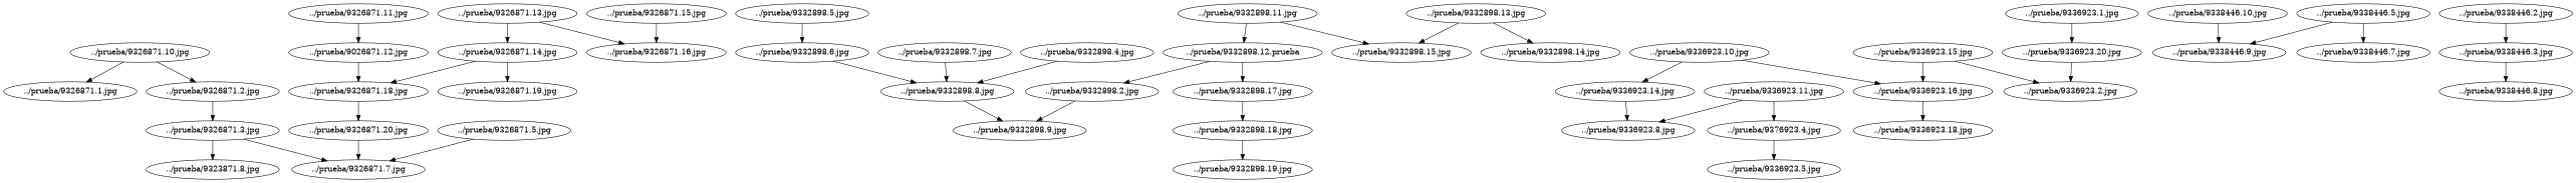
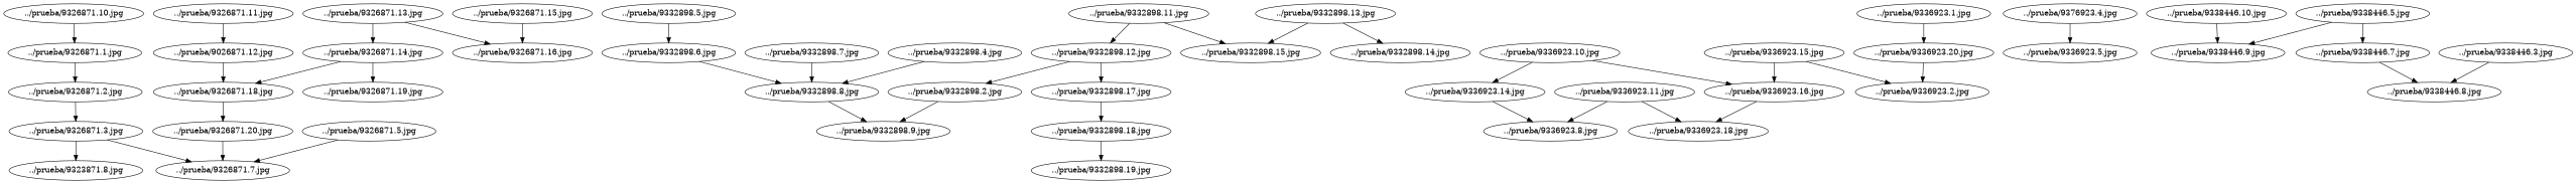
  digraph {
    "../prueba/9326871.10.jpg"
    "../prueba/9326871.1.jpg"
    "../prueba/9326871.2.jpg"
    n4 [label="../prueba/9026871.12.jpg"]
    "../prueba/9326871.11.jpg"
    "../prueba/9326871.18.jpg"
    "../prueba/9326871.20.jpg"
    "../prueba/9326871.13.jpg"
    "../prueba/9326871.14.jpg"
    "../prueba/9326871.16.jpg"
    "../prueba/9326871.19.jpg"
    "../prueba/9326871.15.jpg"
    "../prueba/9326871.7.jpg"
    "../prueba/9326871.3.jpg"
    n15 [label="../prueba/9323871.8.jpg"]
    "../prueba/9326871.5.jpg"
    "../prueba/9332898.11.jpg"
-   "../prueba/9332898.12.jpg" [label="../prueba/9332898.12.prueba"]
+   "../prueba/9332898.12.jpg"
    "../prueba/9332898.15.jpg"
    "../prueba/9332898.17.jpg"
    "../prueba/9332898.2.jpg"
    "../prueba/9332898.18.jpg"
    "../prueba/9332898.9.jpg"
    "../prueba/9332898.13.jpg"
    "../prueba/9332898.14.jpg"
    "../prueba/9332898.19.jpg"
    "../prueba/9332898.4.jpg"
    "../prueba/9332898.8.jpg"
    "../prueba/9332898.5.jpg"
    "../prueba/9332898.6.jpg"
    "../prueba/9332898.7.jpg"
    "../prueba/9336923.10.jpg"
    "../prueba/9336923.14.jpg"
    "../prueba/9336923.16.jpg"
    "../prueba/9336923.8.jpg"
    "../prueba/9336923.18.jpg"
    n37 [label="../prueba/9376923.4.jpg"]
    "../prueba/9336923.11.jpg"
    "../prueba/9336923.5.jpg"
    "../prueba/9336923.15.jpg"
    "../prueba/9336923.2.jpg"
    "../prueba/9336923.1.jpg"
    "../prueba/9336923.20.jpg"
    "../prueba/9338446.10.jpg"
    "../prueba/9338446.9.jpg"
-   "../prueba/9338446.2.jpg"
    "../prueba/9338446.3.jpg"
    "../prueba/9338446.8.jpg"
    "../prueba/9338446.5.jpg"
    "../prueba/9338446.7.jpg"
    "../prueba/9326871.10.jpg" -> "../prueba/9326871.1.jpg"
-   "../prueba/9326871.10.jpg" -> "../prueba/9326871.2.jpg"
+   "../prueba/9326871.1.jpg" -> "../prueba/9326871.2.jpg"
    "../prueba/9326871.2.jpg" -> "../prueba/9326871.3.jpg"
    n4 -> "../prueba/9326871.18.jpg"
    "../prueba/9326871.11.jpg" -> n4
    "../prueba/9326871.18.jpg" -> "../prueba/9326871.20.jpg"
    "../prueba/9326871.20.jpg" -> "../prueba/9326871.7.jpg"
    "../prueba/9326871.13.jpg" -> "../prueba/9326871.14.jpg"
    "../prueba/9326871.13.jpg" -> "../prueba/9326871.16.jpg"
    "../prueba/9326871.14.jpg" -> "../prueba/9326871.18.jpg"
    "../prueba/9326871.14.jpg" -> "../prueba/9326871.19.jpg"
    "../prueba/9326871.15.jpg" -> "../prueba/9326871.16.jpg"
    "../prueba/9326871.3.jpg" -> "../prueba/9326871.7.jpg"
    "../prueba/9326871.3.jpg" -> n15
    "../prueba/9326871.5.jpg" -> "../prueba/9326871.7.jpg"
    "../prueba/9332898.11.jpg" -> "../prueba/9332898.12.jpg"
    "../prueba/9332898.11.jpg" -> "../prueba/9332898.15.jpg"
    "../prueba/9332898.12.jpg" -> "../prueba/9332898.17.jpg"
    "../prueba/9332898.12.jpg" -> "../prueba/9332898.2.jpg"
    "../prueba/9332898.17.jpg" -> "../prueba/9332898.18.jpg"
    "../prueba/9332898.2.jpg" -> "../prueba/9332898.9.jpg"
    "../prueba/9332898.18.jpg" -> "../prueba/9332898.19.jpg"
    "../prueba/9332898.13.jpg" -> "../prueba/9332898.15.jpg"
    "../prueba/9332898.13.jpg" -> "../prueba/9332898.14.jpg"
    "../prueba/9332898.4.jpg" -> "../prueba/9332898.8.jpg"
    "../prueba/9332898.8.jpg" -> "../prueba/9332898.9.jpg"
    "../prueba/9332898.5.jpg" -> "../prueba/9332898.6.jpg"
    "../prueba/9332898.6.jpg" -> "../prueba/9332898.8.jpg"
    "../prueba/9332898.7.jpg" -> "../prueba/9332898.8.jpg"
    "../prueba/9336923.10.jpg" -> "../prueba/9336923.14.jpg"
    "../prueba/9336923.10.jpg" -> "../prueba/9336923.16.jpg"
    "../prueba/9336923.14.jpg" -> "../prueba/9336923.8.jpg"
    "../prueba/9336923.16.jpg" -> "../prueba/9336923.18.jpg"
    n37 -> "../prueba/9336923.5.jpg"
    "../prueba/9336923.11.jpg" -> "../prueba/9336923.8.jpg"
-   "../prueba/9336923.11.jpg" -> n37
+   "../prueba/9336923.11.jpg" -> "../prueba/9336923.18.jpg"
    "../prueba/9336923.15.jpg" -> "../prueba/9336923.16.jpg"
    "../prueba/9336923.15.jpg" -> "../prueba/9336923.2.jpg"
    "../prueba/9336923.1.jpg" -> "../prueba/9336923.20.jpg"
    "../prueba/9336923.20.jpg" -> "../prueba/9336923.2.jpg"
    "../prueba/9338446.10.jpg" -> "../prueba/9338446.9.jpg"
-   "../prueba/9338446.2.jpg" -> "../prueba/9338446.3.jpg"
    "../prueba/9338446.3.jpg" -> "../prueba/9338446.8.jpg"
    "../prueba/9338446.5.jpg" -> "../prueba/9338446.9.jpg"
    "../prueba/9338446.5.jpg" -> "../prueba/9338446.7.jpg"
+   "../prueba/9338446.7.jpg" -> "../prueba/9338446.8.jpg"
  }
